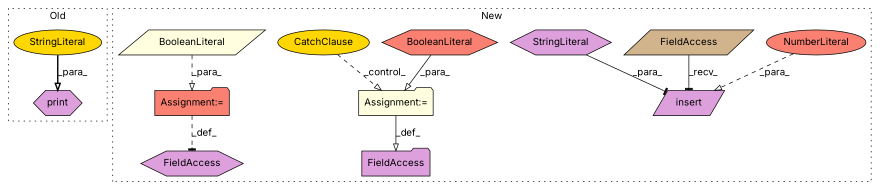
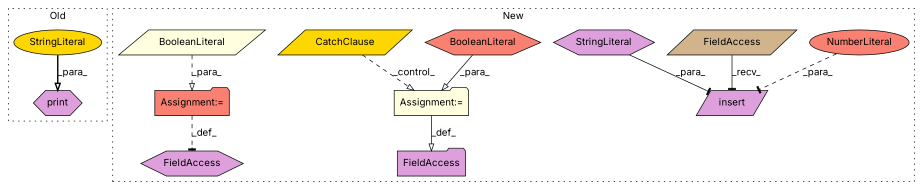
  digraph {
    fontname=Inter
    node [a=22 fillcolor=plum fontname=Inter l=1 shape=hexagon style=filled]
    edge [arrowhead=onormal fontname=Inter style=dashed]
    n1 [a=32 l="6,1" label=print s="16953,16976"]
    n2 [a=45 fillcolor=gold l=17 label=StringLiteral s=16959 shape=ellipse]
    n3 [a=32 l="7,1" label=insert s="927,983" shape=parallelogram]
    n4 [a=34 fillcolor=salmon label=NumberLiteral s=934 shape=ellipse]
    n5 [fillcolor=tan l=3 label=FieldAccess s=918 shape=parallelogram]
-   n6 [a=12 fillcolor=gold l="13,2" label=CatchClause s="1037,1073" shape=ellipse]
+   n6 [a=12 fillcolor=gold l="13,2" label=CatchClause s="1037,1073" shape=parallelogram]
    n7 [a=7 fillcolor=lightyellow label="Assignment:=" s=1112 shape=folder]
    n8 [l=27 label=FieldAccess s=1085 shape=folder]
    n9 [a=9 fillcolor=salmon l=5 label=BooleanLiteral s=1113]
    n10 [a=7 fillcolor=salmon label="Assignment:=" s=1021 shape=folder]
    n11 [l=27 label=FieldAccess s=994]
    n12 [a=9 fillcolor=lightyellow l=4 label=BooleanLiteral s=1022 shape=parallelogram]
    n13 [a=45 l=47 label=StringLiteral s=936]
    subgraph cluster_1 {
      label=Old
      style=dotted
      n1
      n2
    }
    subgraph cluster_2 {
      label=New
      style=dotted
      n3
      n4
      n5
      n6
      n7
      n8
      n9
      n10
      n11
      n12
      n13
    }
    n2 -> n1 [label=_para_ style=bold]
-   n4 -> n3 [label=_para_]
+   n4 -> n3 [arrowhead=tee label=_para_]
    n5 -> n3 [arrowhead=tee label=_recv_ style=solid]
    n6 -> n7 [label=_control_]
    n7 -> n8 [label=_def_ style=solid]
    n9 -> n7 [label=_para_ style=solid]
    n10 -> n11 [arrowhead=tee label=_def_]
    n12 -> n10 [label=_para_]
    n13 -> n3 [arrowhead=tee label=_para_ style=solid]
  }
